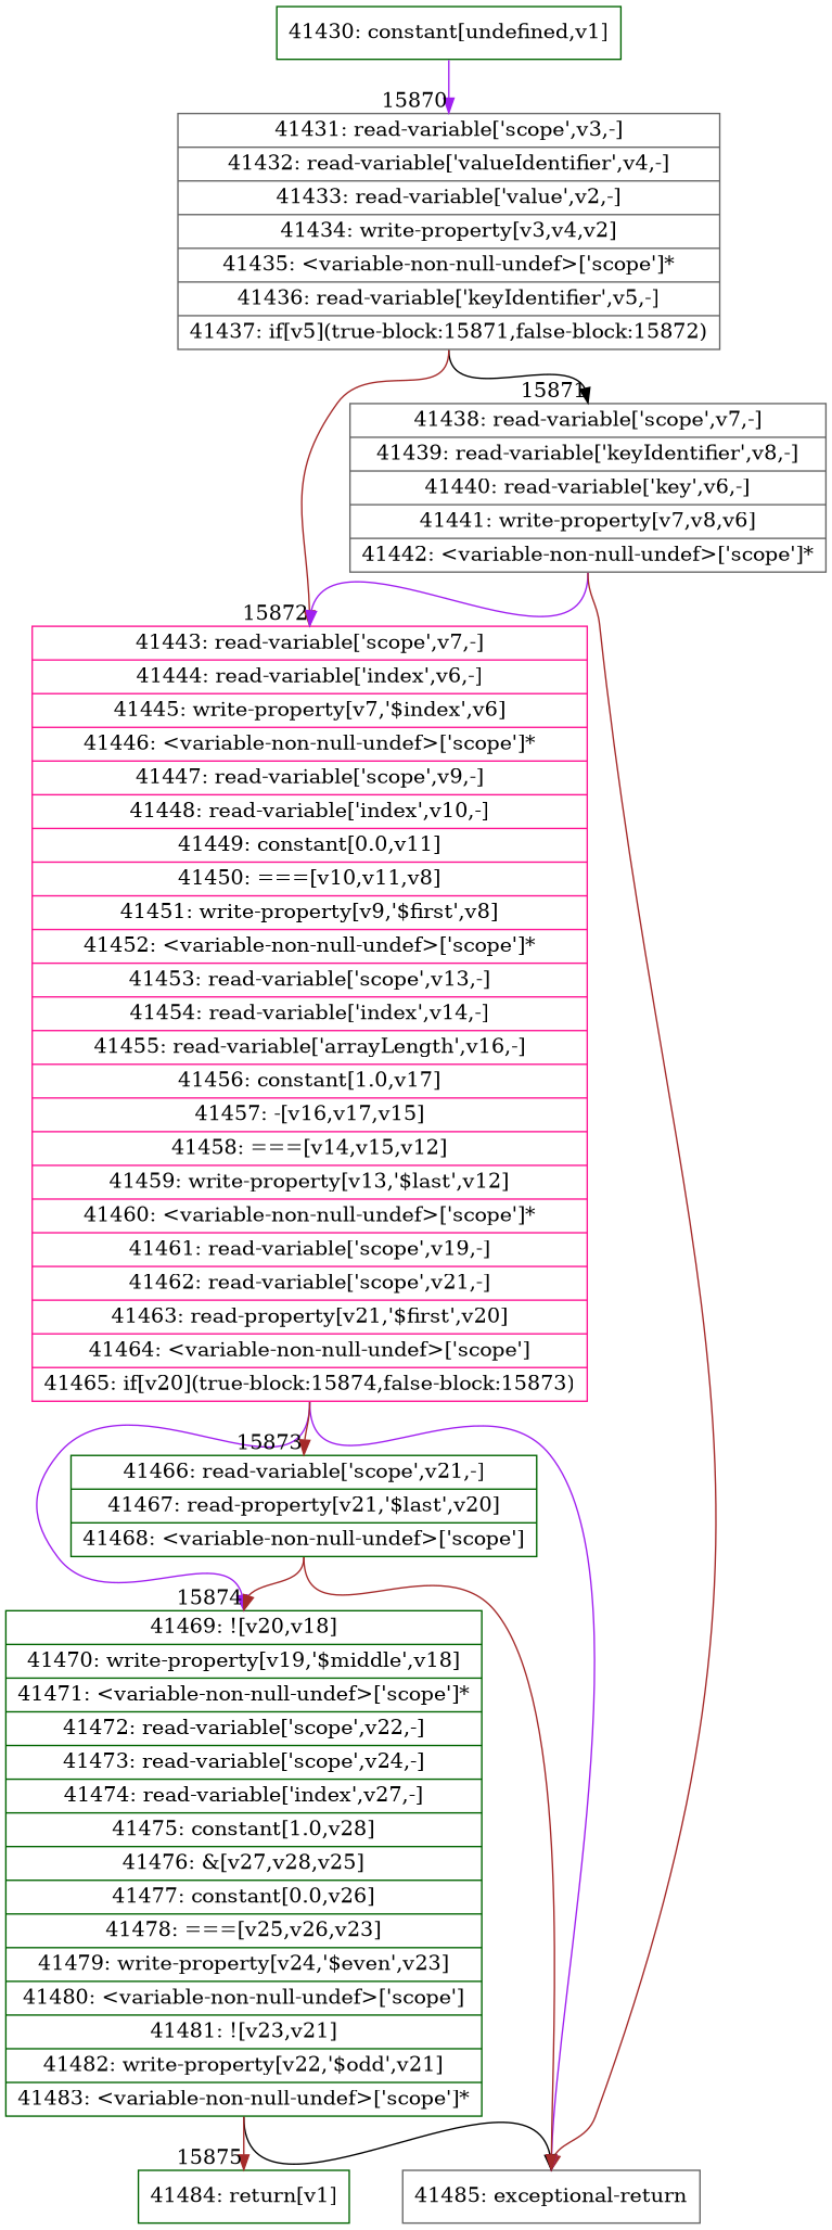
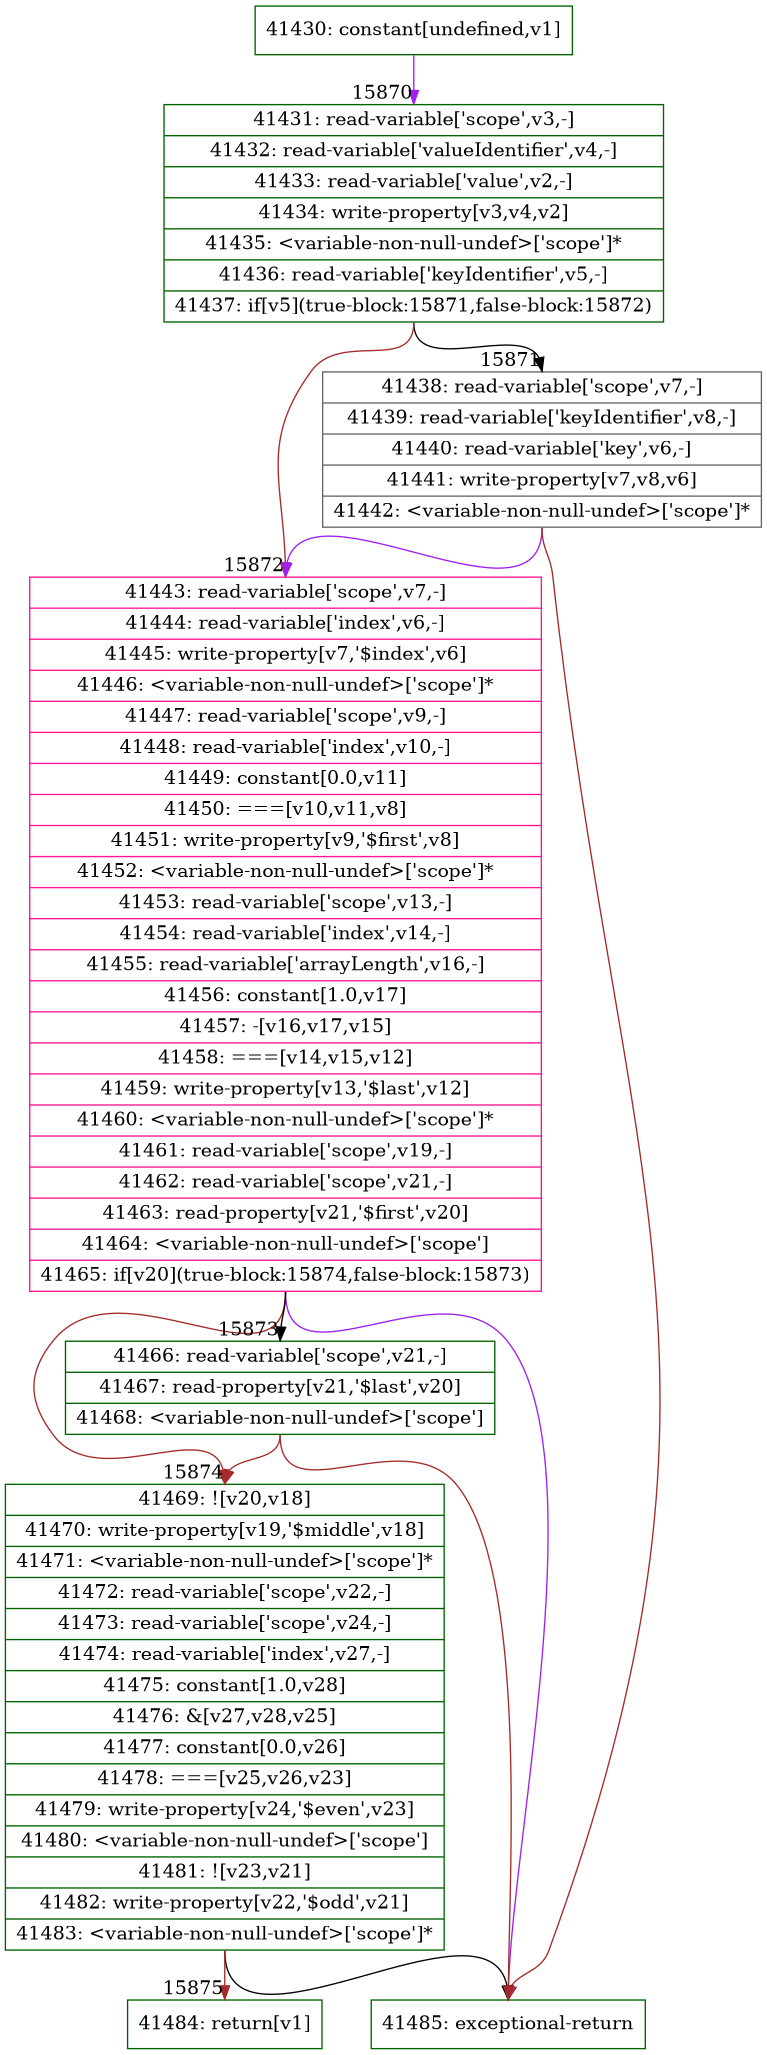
  digraph {
    rankdir=TD
    node [color=darkgreen shape=record]
    edge [color=brown headport=n tailport=s]
    n1 [label="{41430: constant[undefined,v1]}"]
-   n2 [color=gray40 label="{41431: read-variable['scope',v3,-]|41432: read-variable['valueIdentifier',v4,-]|41433: read-variable['value',v2,-]|41434: write-property[v3,v4,v2]|41435: \<variable-non-null-undef\>['scope']*|41436: read-variable['keyIdentifier',v5,-]|41437: if[v5](true-block:15871,false-block:15872)}"]
+   n2 [label="{41431: read-variable['scope',v3,-]|41432: read-variable['valueIdentifier',v4,-]|41433: read-variable['value',v2,-]|41434: write-property[v3,v4,v2]|41435: \<variable-non-null-undef\>['scope']*|41436: read-variable['keyIdentifier',v5,-]|41437: if[v5](true-block:15871,false-block:15872)}"]
    n3 [color=gray40 label="{41438: read-variable['scope',v7,-]|41439: read-variable['keyIdentifier',v8,-]|41440: read-variable['key',v6,-]|41441: write-property[v7,v8,v6]|41442: \<variable-non-null-undef\>['scope']*}"]
    n4 [color=deeppink label="{41443: read-variable['scope',v7,-]|41444: read-variable['index',v6,-]|41445: write-property[v7,'$index',v6]|41446: \<variable-non-null-undef\>['scope']*|41447: read-variable['scope',v9,-]|41448: read-variable['index',v10,-]|41449: constant[0.0,v11]|41450: ===[v10,v11,v8]|41451: write-property[v9,'$first',v8]|41452: \<variable-non-null-undef\>['scope']*|41453: read-variable['scope',v13,-]|41454: read-variable['index',v14,-]|41455: read-variable['arrayLength',v16,-]|41456: constant[1.0,v17]|41457: -[v16,v17,v15]|41458: ===[v14,v15,v12]|41459: write-property[v13,'$last',v12]|41460: \<variable-non-null-undef\>['scope']*|41461: read-variable['scope',v19,-]|41462: read-variable['scope',v21,-]|41463: read-property[v21,'$first',v20]|41464: \<variable-non-null-undef\>['scope']|41465: if[v20](true-block:15874,false-block:15873)}"]
-   n5 [color=gray40 label="{41485: exceptional-return}"]
+   n5 [label="{41485: exceptional-return}"]
    n6 [label="{41469: ![v20,v18]|41470: write-property[v19,'$middle',v18]|41471: \<variable-non-null-undef\>['scope']*|41472: read-variable['scope',v22,-]|41473: read-variable['scope',v24,-]|41474: read-variable['index',v27,-]|41475: constant[1.0,v28]|41476: &[v27,v28,v25]|41477: constant[0.0,v26]|41478: ===[v25,v26,v23]|41479: write-property[v24,'$even',v23]|41480: \<variable-non-null-undef\>['scope']|41481: ![v23,v21]|41482: write-property[v22,'$odd',v21]|41483: \<variable-non-null-undef\>['scope']*}"]
    n7 [label="{41466: read-variable['scope',v21,-]|41467: read-property[v21,'$last',v20]|41468: \<variable-non-null-undef\>['scope']}"]
    n8 [label="{41484: return[v1]}"]
    n1 -> n2 [color=purple headlabel="      15870"]
    n2 -> n3 [color=black headlabel="      15871"]
    n2 -> n4 [headlabel="      15872"]
    n3 -> n4 [color=purple]
    n3 -> n5
    n4 -> n5 [color=purple]
-   n4 -> n6 [color=purple headlabel="      15874"]
-   n4 -> n7 [headlabel="      15873"]
+   n4 -> n6 [headlabel="      15874"]
+   n4 -> n7 [color=black headlabel="      15873"]
    n6 -> n5 [color=black]
    n6 -> n8 [headlabel="      15875"]
    n7 -> n5
    n7 -> n6
  }
